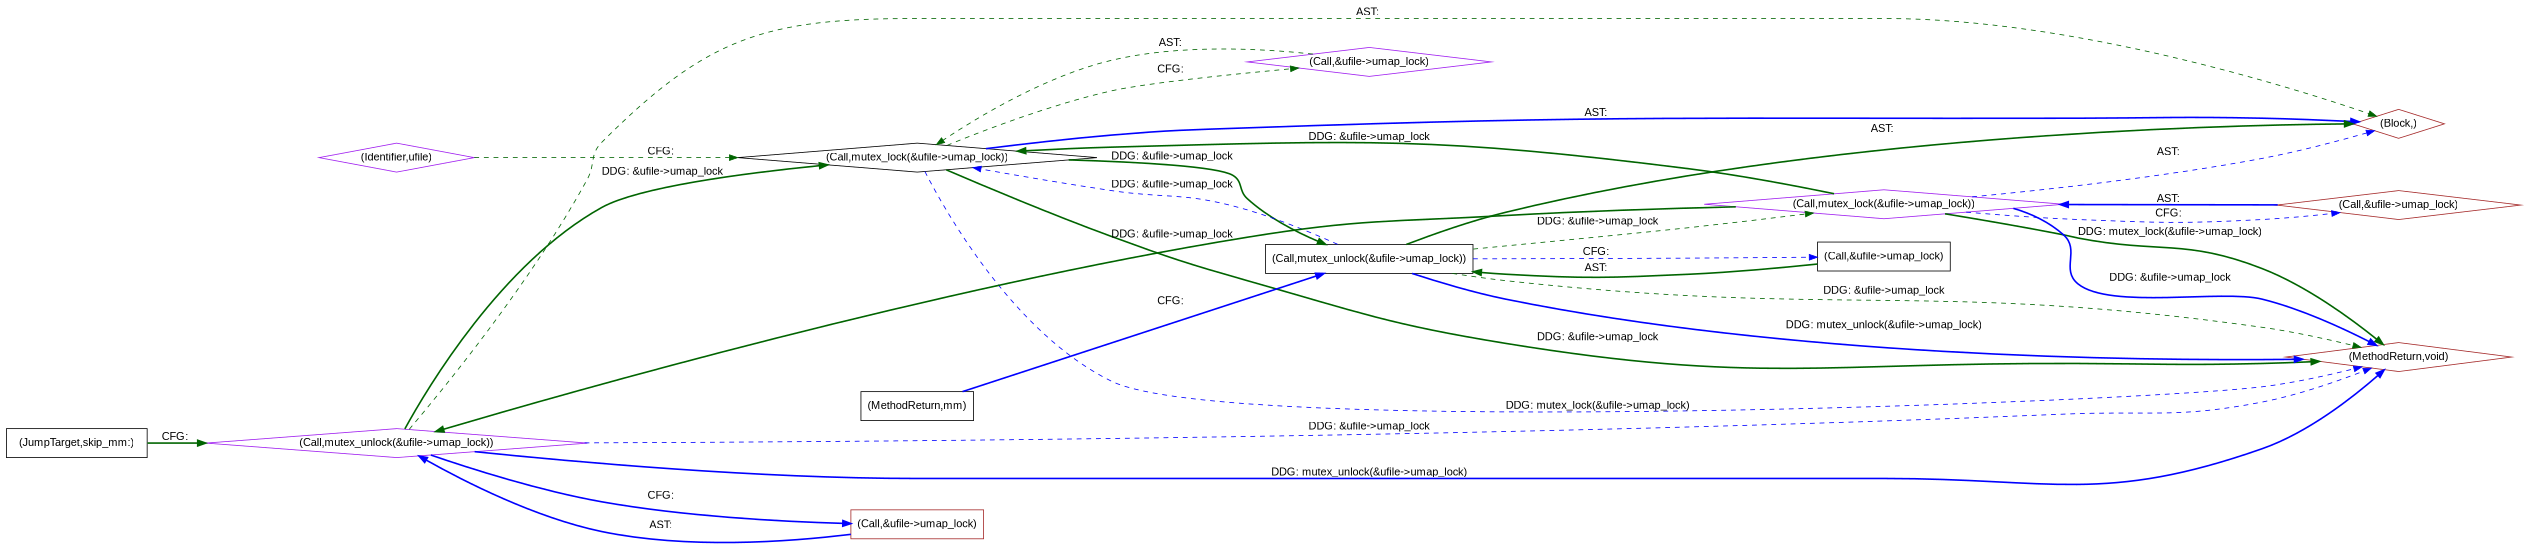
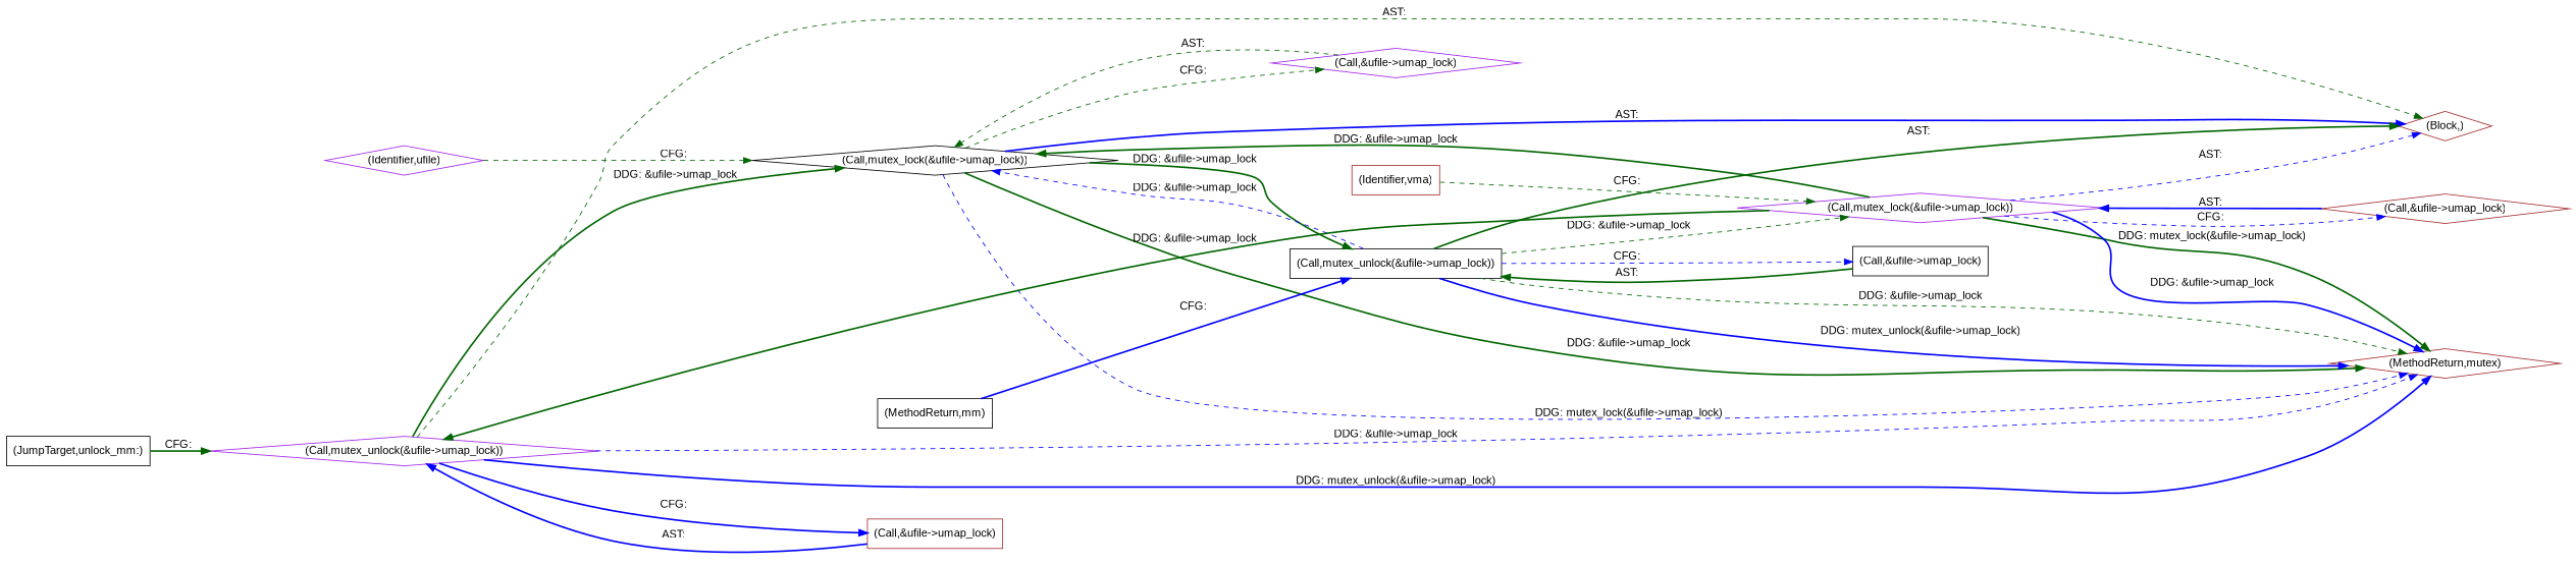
  digraph {
    fontname="Liberation Sans"
    rankdir=LR
    node [color=black fontname="Liberation Sans" shape=diamond]
    edge [color=darkgreen fontname="Liberation Sans" style=bold]
    n1 [color=purple label="(Call,mutex_unlock(&ufile->umap_lock))"]
    n2 [label="(Call,mutex_lock(&ufile->umap_lock))"]
-   n3 [color=brown label="(MethodReturn,void)"]
+   n3 [color=brown label="(MethodReturn,mutex)"]
    n4 [color=brown label="(Call,&ufile->umap_lock)" shape=box]
    n5 [color=brown label="(Block,)"]
    n6 [label="(Call,mutex_unlock(&ufile->umap_lock))" shape=box]
    n7 [color=purple label="(Call,&ufile->umap_lock)"]
    n8 [color=purple label="(Call,mutex_lock(&ufile->umap_lock))"]
    n9 [color=brown label="(Call,&ufile->umap_lock)"]
    n10 [label="(Call,&ufile->umap_lock)" shape=box]
-   n12 [label="(JumpTarget,skip_mm:)" shape=box]
+   n11 [color=brown label="(Identifier,vma)" shape=box]
+   n12 [label="(JumpTarget,unlock_mm:)" shape=box]
    n13 [label="(MethodReturn,mm)" shape=box]
    n14 [color=purple label="(Identifier,ufile)"]
    n1 -> n2 [label="DDG: &ufile->umap_lock"]
    n1 -> n3 [color=blue label="DDG: mutex_unlock(&ufile->umap_lock)"]
    n1 -> n3 [color=blue label="DDG: &ufile->umap_lock" style=dashed]
    n1 -> n4 [color=blue label="CFG: "]
    n1 -> n5 [label="AST: " style=dashed]
    n2 -> n3 [color=blue label="DDG: mutex_lock(&ufile->umap_lock)" style=dashed]
    n2 -> n3 [label="DDG: &ufile->umap_lock"]
    n2 -> n5 [color=blue label="AST: "]
    n2 -> n6 [label="DDG: &ufile->umap_lock"]
    n2 -> n7 [label="CFG: " style=dashed]
    n4 -> n1 [color=blue label="AST: "]
    n6 -> n2 [color=blue label="DDG: &ufile->umap_lock" style=dashed]
    n6 -> n3 [label="DDG: &ufile->umap_lock" style=dashed]
    n6 -> n3 [color=blue label="DDG: mutex_unlock(&ufile->umap_lock)"]
    n6 -> n5 [label="AST: "]
    n6 -> n8 [label="DDG: &ufile->umap_lock" style=dashed]
    n6 -> n10 [color=blue label="CFG: " style=dashed]
    n7 -> n2 [label="AST: " style=dashed]
    n8 -> n1 [label="DDG: &ufile->umap_lock"]
    n8 -> n2 [label="DDG: &ufile->umap_lock"]
    n8 -> n3 [label="DDG: mutex_lock(&ufile->umap_lock)"]
    n8 -> n3 [color=blue label="DDG: &ufile->umap_lock"]
    n8 -> n5 [color=blue label="AST: " style=dashed]
    n8 -> n9 [color=blue label="CFG: " style=dashed]
    n9 -> n8 [color=blue label="AST: "]
    n10 -> n6 [label="AST: "]
+   n11 -> n8 [label="CFG: " style=dashed]
    n12 -> n1 [label="CFG: "]
    n13 -> n6 [color=blue label="CFG: "]
    n14 -> n2 [label="CFG: " style=dashed]
  }
